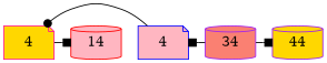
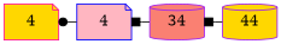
  digraph {
    node [color=purple fillcolor=gold shape=cylinder style=filled]
    edge [arrowhead=box constraint=false]
    n1 [color=deeppink label=4 shape=note]
-   n2 [color=red fillcolor=lightpink label=14]
    n3 [label=44]
    n4 [fillcolor=salmon label=34]
    n5 [color=blue fillcolor=lightpink label=4 shape=note]
-   n1 -> n2
-   n4 -> n3
+   n3 -> n4
    n4 -> n5
    n5 -> n1 [arrowhead=dot]
  }
